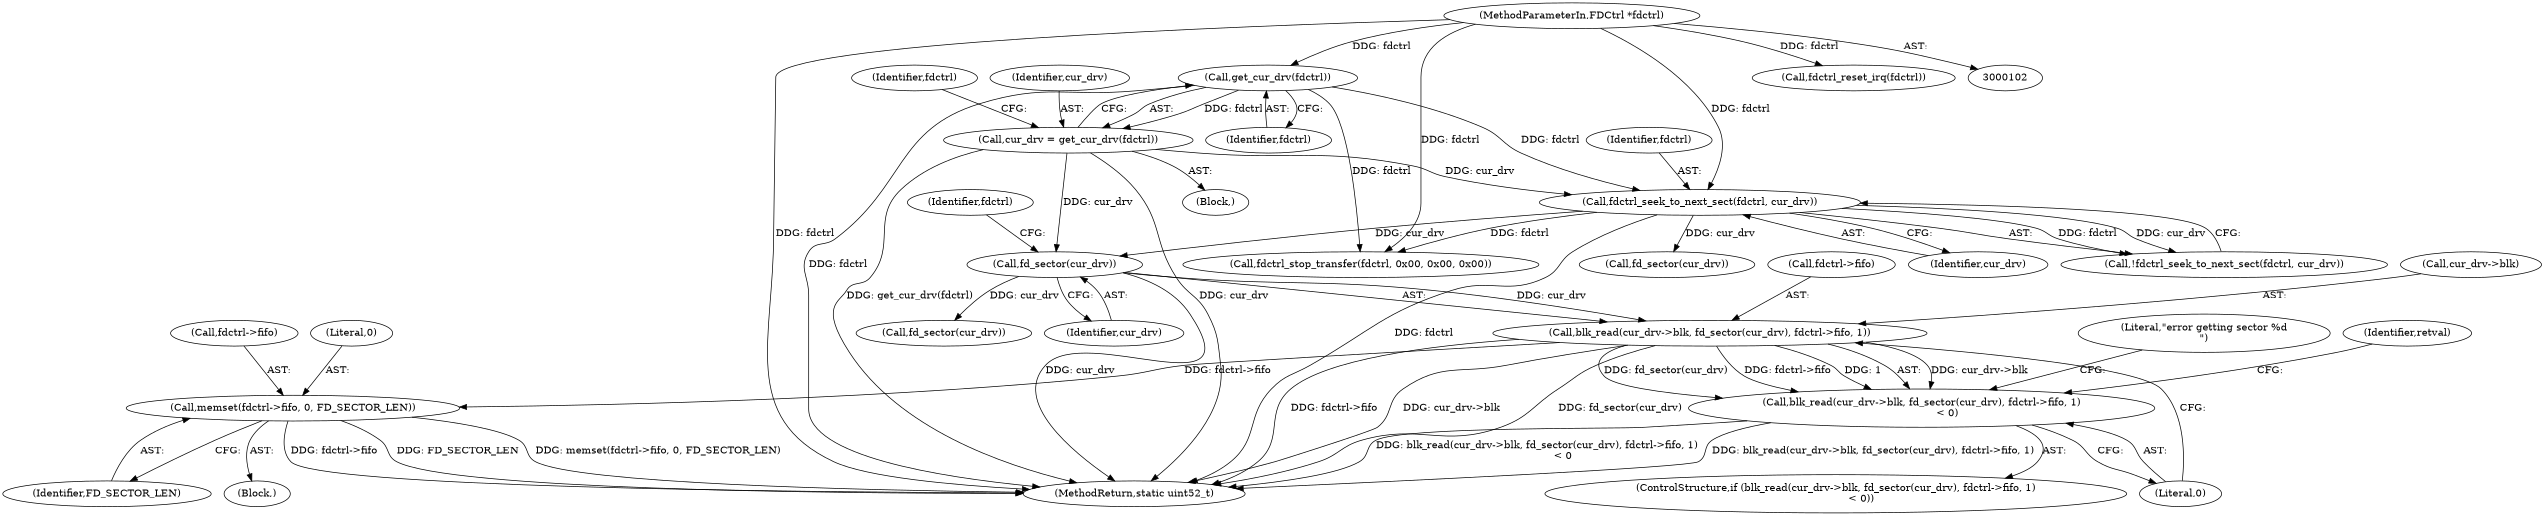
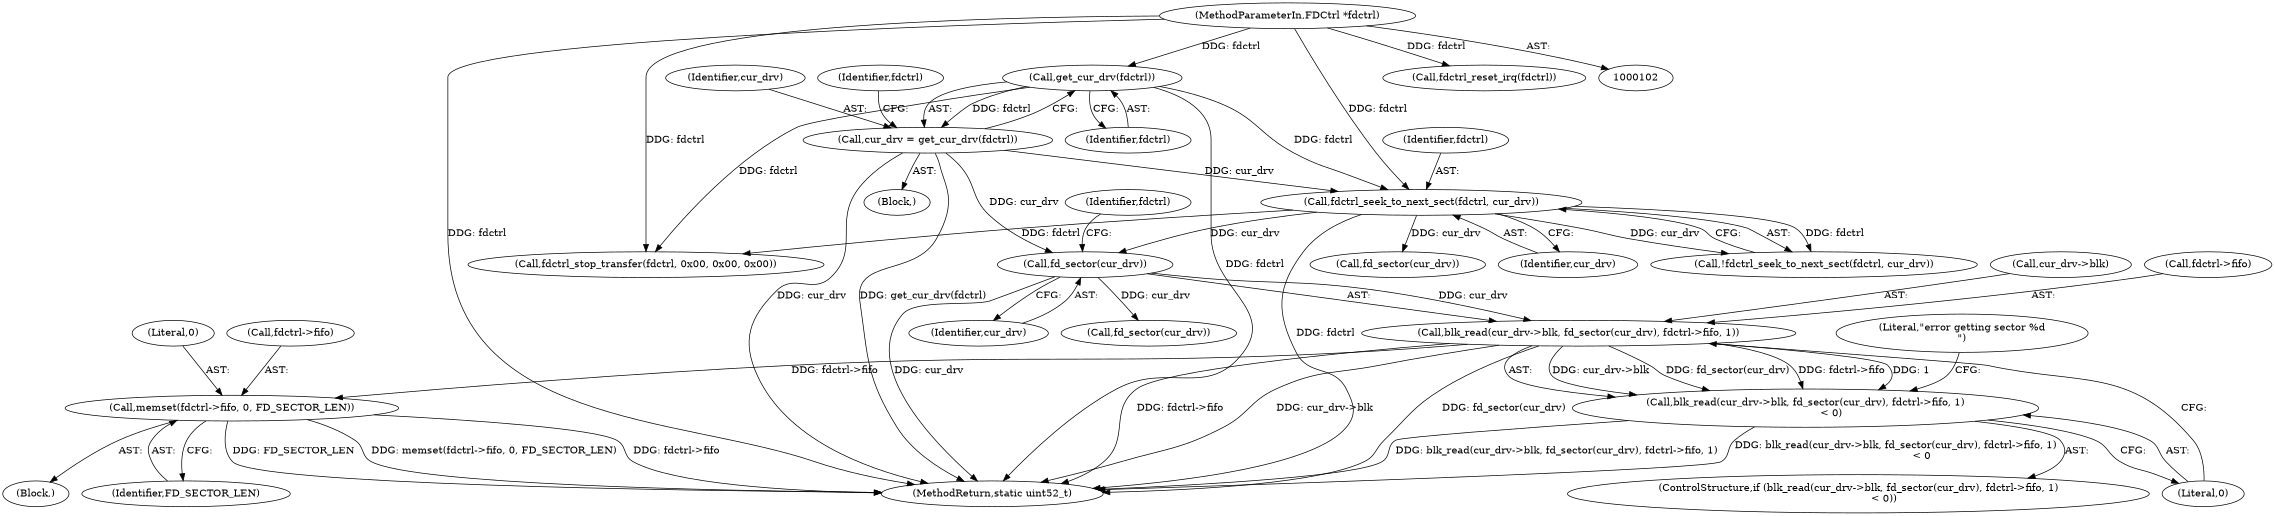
  digraph {
    n1 [label="(Call,blk_read(cur_drv->blk, fd_sector(cur_drv), fdctrl->fifo, 1))"]
    n2 [label="(Call,blk_read(cur_drv->blk, fd_sector(cur_drv), fdctrl->fifo, 1)\n                < 0)"]
    n3 [label="(Call,memset(fdctrl->fifo, 0, FD_SECTOR_LEN))"]
    n4 [label="(MethodReturn,static uint52_t)"]
    n5 [label="(ControlStructure,if (blk_read(cur_drv->blk, fd_sector(cur_drv), fdctrl->fifo, 1)\n                < 0))"]
    n6 [label="(Literal,0)"]
    n7 [label="(Block,)"]
    n8 [label="(Identifier,FD_SECTOR_LEN)"]
    n9 [label="(Call,fd_sector(cur_drv))"]
    n10 [label="(Identifier,cur_drv)"]
    n11 [label="(Call,fd_sector(cur_drv))"]
    n12 [label="(Call,fdctrl_seek_to_next_sect(fdctrl, cur_drv))"]
    n13 [label="(Call,fd_sector(cur_drv))"]
    n14 [label="(Call,!fdctrl_seek_to_next_sect(fdctrl, cur_drv))"]
    n15 [label="(Call,fdctrl_stop_transfer(fdctrl, 0x00, 0x00, 0x00))"]
    n16 [label="(Identifier,cur_drv)"]
    n17 [label="(Call,get_cur_drv(fdctrl))"]
    n18 [label="(Call,cur_drv = get_cur_drv(fdctrl))"]
    n19 [label="(Identifier,fdctrl)"]
    n20 [label="(Block,)"]
    n21 [label="(MethodParameterIn,FDCtrl *fdctrl)"]
    n22 [label="(Call,fdctrl_reset_irq(fdctrl))"]
-   1000102 [label=3000102]
+   1000102
    n24 [label="(Literal,\"error getting sector %d\n\")"]
    n25 [label="(Identifier,fdctrl)"]
    n26 [label="(Identifier,fdctrl)"]
    n27 [label="(Identifier,fdctrl)"]
    n28 [label="(Identifier,cur_drv)"]
    n29 [label="(Call,fdctrl->fifo)"]
    n30 [label="(Call,cur_drv->blk)"]
-   n31 [label="(Identifier,retval)"]
    n32 [label="(Call,fdctrl->fifo)"]
    n33 [label="(Literal,0)"]
    n1 -> n2 [label="AST: "]
    n1 -> n2 [label="DDG: cur_drv->blk"]
    n1 -> n2 [label="DDG: fd_sector(cur_drv)"]
    n1 -> n2 [label="DDG: fdctrl->fifo"]
    n1 -> n2 [label="DDG: 1"]
    n1 -> n3 [label="DDG: fdctrl->fifo"]
    n1 -> n4 [label="DDG: fdctrl->fifo"]
    n1 -> n4 [label="DDG: cur_drv->blk"]
    n1 -> n4 [label="DDG: fd_sector(cur_drv)"]
    n2 -> n4 [label="DDG: blk_read(cur_drv->blk, fd_sector(cur_drv), fdctrl->fifo, 1)\n                < 0"]
    n2 -> n4 [label="DDG: blk_read(cur_drv->blk, fd_sector(cur_drv), fdctrl->fifo, 1)"]
    n2 -> n5 [label="AST: "]
    n2 -> n6 [label="CFG: "]
    n3 -> n4 [label="DDG: FD_SECTOR_LEN"]
    n3 -> n4 [label="DDG: memset(fdctrl->fifo, 0, FD_SECTOR_LEN)"]
    n3 -> n4 [label="DDG: fdctrl->fifo"]
    n3 -> n7 [label="AST: "]
    n3 -> n8 [label="CFG: "]
    n6 -> n1 [label="CFG: "]
    n6 -> n2 [label="AST: "]
    n8 -> n3 [label="AST: "]
    n9 -> n1 [label="AST: "]
    n9 -> n1 [label="DDG: cur_drv"]
    n9 -> n4 [label="DDG: cur_drv"]
    n9 -> n10 [label="CFG: "]
    n9 -> n11 [label="DDG: cur_drv"]
    n10 -> n9 [label="AST: "]
    n12 -> n4 [label="DDG: fdctrl"]
    n12 -> n9 [label="DDG: cur_drv"]
    n12 -> n13 [label="DDG: cur_drv"]
    n12 -> n14 [label="AST: "]
    n12 -> n14 [label="DDG: fdctrl"]
    n12 -> n14 [label="DDG: cur_drv"]
    n12 -> n15 [label="DDG: fdctrl"]
    n12 -> n16 [label="CFG: "]
    n14 -> n12 [label="CFG: "]
    n16 -> n12 [label="AST: "]
    n17 -> n4 [label="DDG: fdctrl"]
    n17 -> n12 [label="DDG: fdctrl"]
    n17 -> n15 [label="DDG: fdctrl"]
    n17 -> n18 [label="AST: "]
    n17 -> n18 [label="DDG: fdctrl"]
    n17 -> n19 [label="CFG: "]
    n18 -> n4 [label="DDG: cur_drv"]
    n18 -> n4 [label="DDG: get_cur_drv(fdctrl)"]
    n18 -> n9 [label="DDG: cur_drv"]
    n18 -> n12 [label="DDG: cur_drv"]
    n18 -> n17 [label="CFG: "]
    n18 -> n20 [label="AST: "]
    n19 -> n17 [label="AST: "]
    n21 -> n4 [label="DDG: fdctrl"]
    n21 -> n12 [label="DDG: fdctrl"]
    n21 -> n15 [label="DDG: fdctrl"]
    n21 -> n17 [label="DDG: fdctrl"]
    n21 -> n22 [label="DDG: fdctrl"]
    n21 -> 1000102 [label="AST: "]
    n24 -> n2 [label="CFG: "]
    n25 -> n12 [label="AST: "]
    n26 -> n9 [label="CFG: "]
    n27 -> n18 [label="CFG: "]
    n28 -> n18 [label="AST: "]
    n29 -> n3 [label="AST: "]
    n30 -> n1 [label="AST: "]
-   n31 -> n2 [label="CFG: "]
    n32 -> n1 [label="AST: "]
    n33 -> n3 [label="AST: "]
  }
